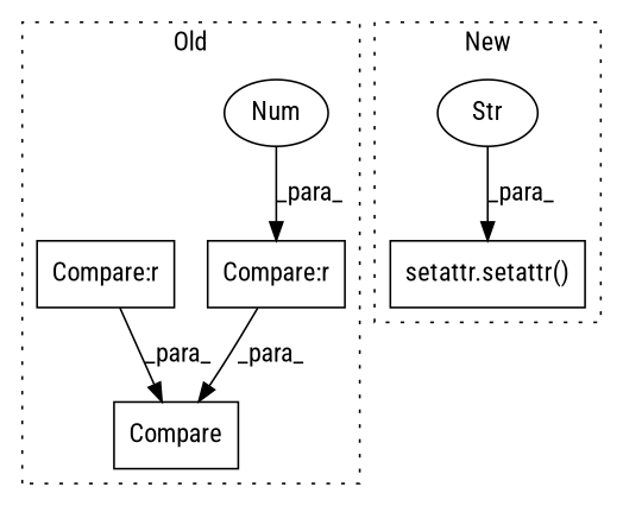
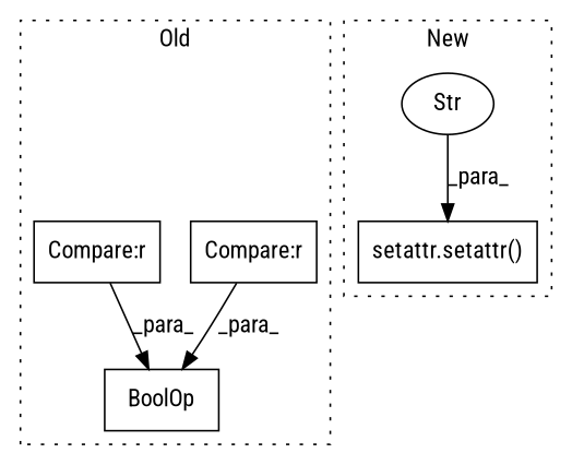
  digraph {
    fontname="Roboto Condensed"
    node [a=40 fontname="Roboto Condensed" s=14067 shape=box]
    edge [fontname="Roboto Condensed"]
-   n1 [a=72 l=37 label=Compare]
+   n1 [a=72 l=37 label=BoolOp]
    n2 [l=8 label="Compare:r"]
-   n3 [a=76 l=1 label=Num s=14074 shape=ellipse]
    n4 [l=24 label="Compare:r" s=14080]
    n5 [a=75 l="8,1" label="setattr.setattr()" s="13400,13437"]
    n6 [a=66 l=11 label=Str s=13414 shape=ellipse]
    subgraph cluster_1 {
      label=Old
      style=dotted
      n1
      n2
-     n3
      n4
    }
    subgraph cluster_2 {
      label=New
      style=dotted
      n5
      n6
    }
    n2 -> n1 [label=_para_]
-   n3 -> n2 [label=_para_]
    n4 -> n1 [label=_para_]
    n6 -> n5 [label=_para_]
  }
